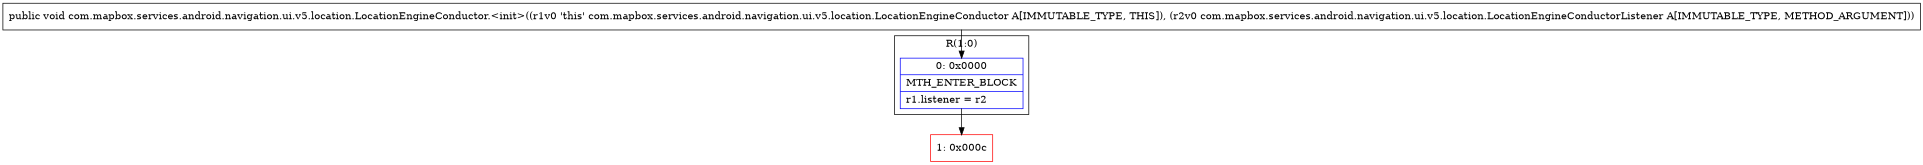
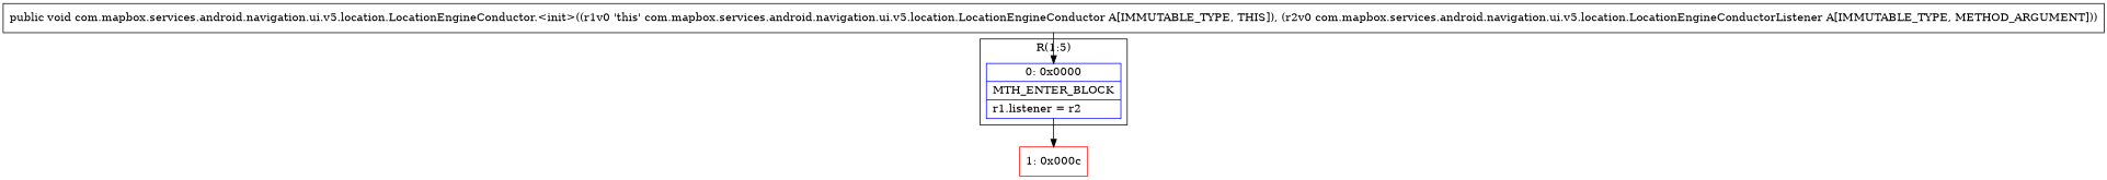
  digraph {
    node [shape=record]
    n1 [color=blue label="{0\:\ 0x0000|MTH_ENTER_BLOCK\l|r1.listener = r2\l}"]
    n2 [color=red label="{1\:\ 0x000c}"]
    n3 [label="{public void com.mapbox.services.android.navigation.ui.v5.location.LocationEngineConductor.\<init\>((r1v0 'this' com.mapbox.services.android.navigation.ui.v5.location.LocationEngineConductor A[IMMUTABLE_TYPE, THIS]), (r2v0 com.mapbox.services.android.navigation.ui.v5.location.LocationEngineConductorListener A[IMMUTABLE_TYPE, METHOD_ARGUMENT])) }"]
    subgraph cluster_1 {
-     label="R(1:0)"
+     label="R(1:5)"
      n1
    }
    n1 -> n2
    n3 -> n1
  }
